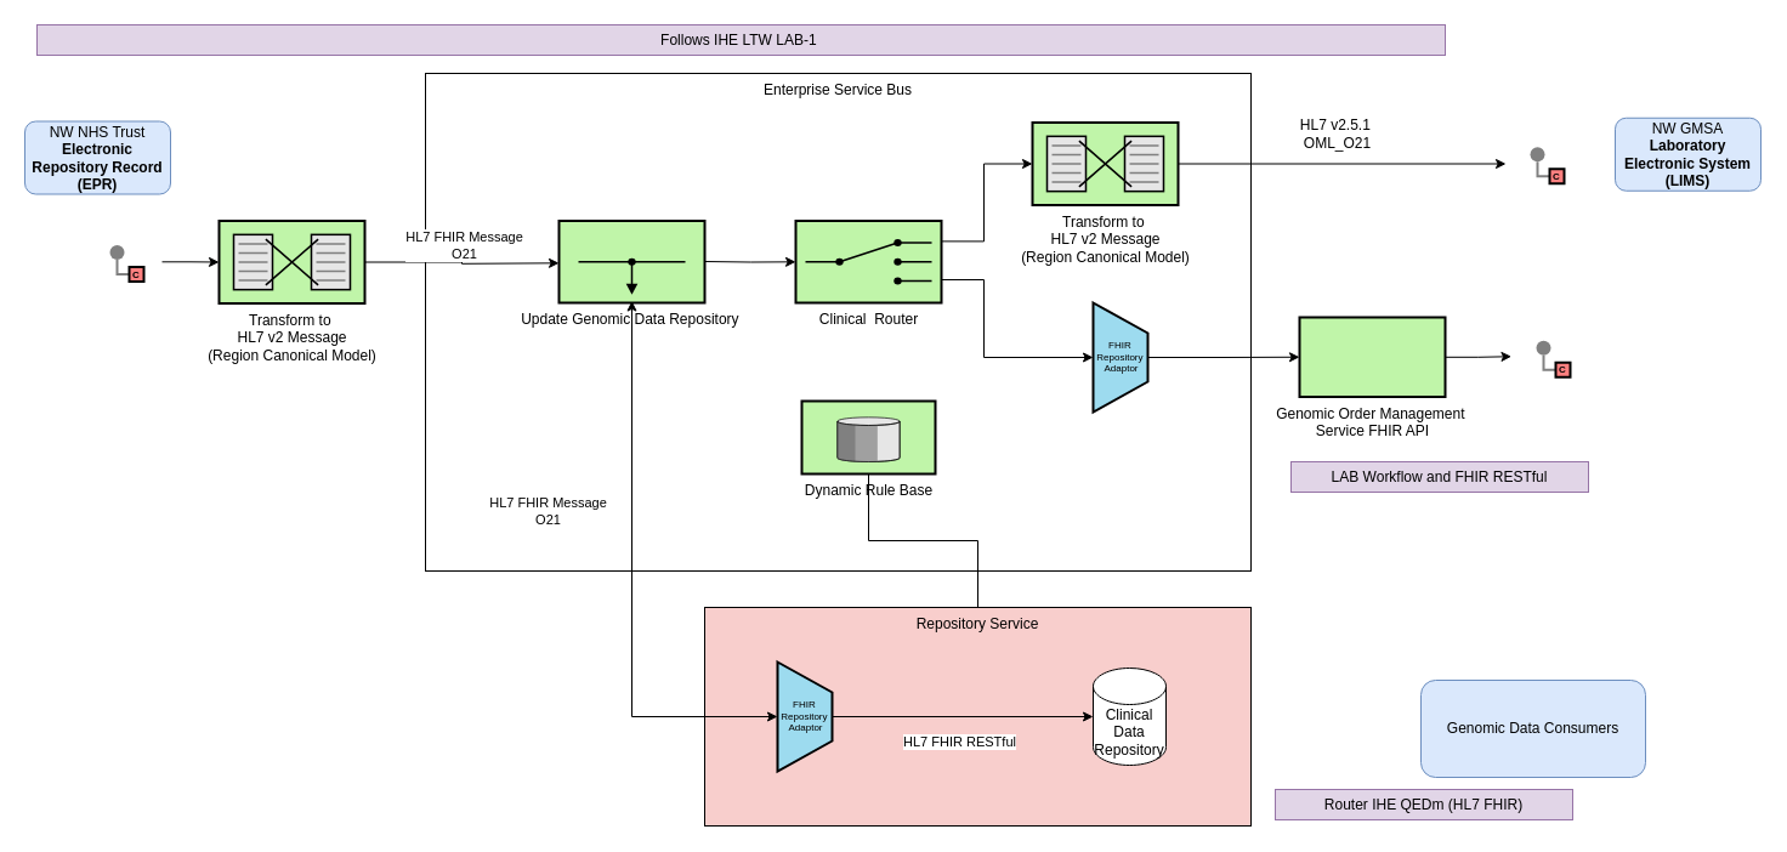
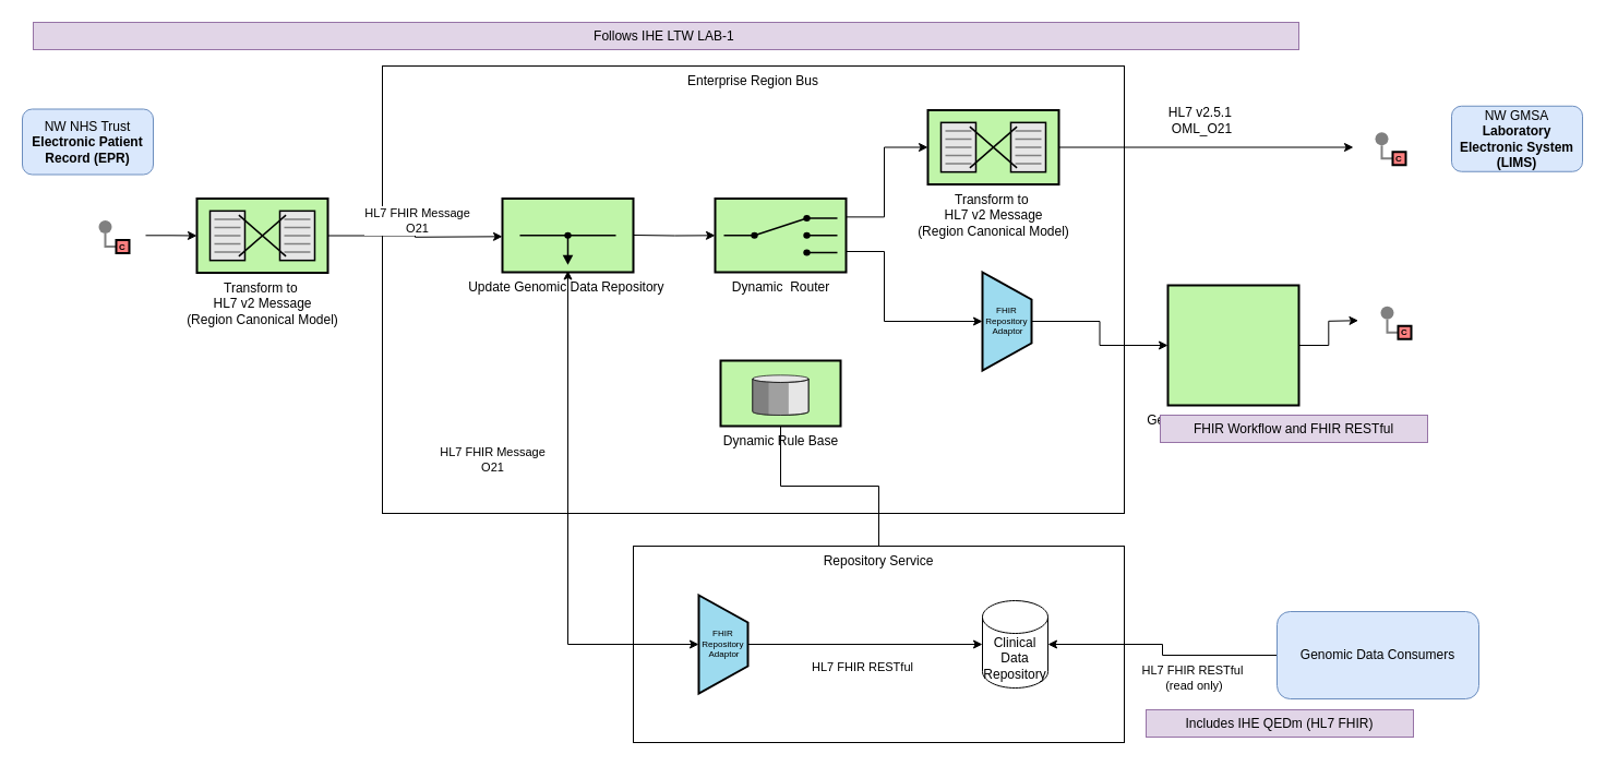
  <mxCell id="0" />
  <mxCell id="1" parent="0" />
- <mxCell id="2" value="Repository Service" style="rounded=0;whiteSpace=wrap;html=1;verticalAlign=top;fillColor=#f8cecc;" vertex="1" parent="1"><mxGeometry x="580" y="500" width="450" height="180" as="geometry" /></mxCell>
- <mxCell id="3" value="Enterprise Service Bus" style="rounded=0;whiteSpace=wrap;html=1;verticalAlign=top;" vertex="1" parent="1"><mxGeometry x="350" y="60" width="680" height="410" as="geometry" /></mxCell>
+ <mxCell id="2" value="Repository Service" style="rounded=0;whiteSpace=wrap;html=1;verticalAlign=top;" vertex="1" parent="1"><mxGeometry x="580" y="500" width="450" height="180" as="geometry" /></mxCell>
+ <mxCell id="3" value="Enterprise Region Bus" style="rounded=0;whiteSpace=wrap;html=1;verticalAlign=top;" vertex="1" parent="1"><mxGeometry x="350" y="60" width="680" height="410" as="geometry" /></mxCell>
  <mxCell id="4" style="edgeStyle=orthogonalEdgeStyle;rounded=0;orthogonalLoop=1;jettySize=auto;html=1;exitX=1;exitY=0.5;exitDx=0;exitDy=0;exitPerimeter=0;" edge="1" parent="1" source="47"><mxGeometry relative="1" as="geometry"><mxPoint x="460" y="216.3" as="targetPoint" /><mxPoint x="320" y="216" as="sourcePoint" /></mxGeometry></mxCell>
  <mxCell id="5" value="HL7 FHIR Message&lt;br&gt;O21" style="edgeLabel;html=1;align=center;verticalAlign=middle;resizable=0;points=[];" connectable="0" vertex="1" parent="4"><mxGeometry x="-0.269" y="1" relative="1" as="geometry"><mxPoint x="22" y="-13" as="offset" /></mxGeometry></mxCell>
  <mxCell id="6" value="" style="rounded=0;whiteSpace=wrap;html=1;strokeColor=none;" vertex="1" parent="1"><mxGeometry x="70" y="190.25" width="63" height="50" as="geometry" /></mxCell>
  <mxCell id="7" value="NW GMSA &lt;b&gt;Laboratory Electronic System (LIMS)&lt;/b&gt;" style="rounded=1;whiteSpace=wrap;html=1;fillColor=#dae8fc;strokeColor=#6c8ebf;" vertex="1" parent="1"><mxGeometry x="1330" y="96.75" width="120" height="60" as="geometry" /></mxCell>
  <mxCell id="8" style="edgeStyle=orthogonalEdgeStyle;rounded=0;orthogonalLoop=1;jettySize=auto;html=1;endArrow=none;startFill=0;" edge="1" parent="1" source="9" target="2"><mxGeometry relative="1" as="geometry" /></mxCell>
  <mxCell id="9" value="&lt;font style=&quot;font-size: 12px;&quot;&gt;Dynamic Rule Base&lt;br&gt;&lt;/font&gt;" style="html=1;strokeWidth=2;outlineConnect=0;dashed=0;align=center;fontSize=8;verticalLabelPosition=bottom;verticalAlign=top;shape=mxgraph.eip.message_store;fillColor=#c0f5a9" vertex="1" parent="1"><mxGeometry x="660" y="330" width="110" height="60" as="geometry" /></mxCell>
  <mxCell id="10" value="" style="rounded=0;whiteSpace=wrap;html=1;strokeColor=none;" vertex="1" parent="1"><mxGeometry x="1240" y="109.5" width="73" height="50" as="geometry" /></mxCell>
  <mxCell id="11" style="edgeStyle=orthogonalEdgeStyle;rounded=0;orthogonalLoop=1;jettySize=auto;html=1;entryX=0;entryY=0.5;entryDx=0;entryDy=0;exitX=1;exitY=0.5;exitDx=0;exitDy=0;exitPerimeter=0;" edge="1" parent="1" source="20" target="10"><mxGeometry relative="1" as="geometry"><mxPoint x="1062.7" y="215" as="targetPoint" /></mxGeometry></mxCell>
  <mxCell id="12" value="&lt;font style=&quot;font-size: 12px;&quot;&gt;HL7 v2.5.1&amp;nbsp;&lt;/font&gt;&lt;div&gt;&lt;font style=&quot;font-size: 12px;&quot;&gt;OML_O21&lt;/font&gt;&lt;/div&gt;" style="edgeLabel;html=1;align=center;verticalAlign=middle;resizable=0;points=[];" connectable="0" vertex="1" parent="11"><mxGeometry x="-0.139" y="-3" relative="1" as="geometry"><mxPoint x="14" y="-28" as="offset" /></mxGeometry></mxCell>
  <mxCell id="13" value="Clinical Data Repository" style="shape=cylinder3;whiteSpace=wrap;html=1;boundedLbl=1;backgroundOutline=1;size=15;" vertex="1" parent="1"><mxGeometry x="900" y="550" width="60" height="80" as="geometry" /></mxCell>
  <mxCell id="14" value="FHIR&amp;nbsp;&lt;div&gt;Repository&amp;nbsp;&lt;div&gt;Adaptor&lt;/div&gt;&lt;/div&gt;" style="strokeWidth=2;outlineConnect=0;dashed=0;align=center;html=1;fontSize=8;shape=mxgraph.eip.channel_adapter;fillColor=#9ddbef;" vertex="1" parent="1"><mxGeometry x="640" y="545" width="45" height="90" as="geometry" /></mxCell>
  <mxCell id="15" style="edgeStyle=orthogonalEdgeStyle;rounded=0;orthogonalLoop=1;jettySize=auto;html=1;entryX=0;entryY=0.5;entryDx=0;entryDy=0;entryPerimeter=0;" edge="1" parent="1" source="14" target="13"><mxGeometry relative="1" as="geometry" /></mxCell>
  <mxCell id="16" value="HL7 FHIR RESTful" style="edgeLabel;html=1;align=center;verticalAlign=middle;resizable=0;points=[];" connectable="0" vertex="1" parent="15"><mxGeometry x="-0.292" y="-3" relative="1" as="geometry"><mxPoint x="28" y="17" as="offset" /></mxGeometry></mxCell>
  <mxCell id="17" style="edgeStyle=orthogonalEdgeStyle;rounded=0;orthogonalLoop=1;jettySize=auto;html=1;entryX=0;entryY=0.5;entryDx=0;entryDy=0;entryPerimeter=0;exitX=1;exitY=0.25;exitDx=0;exitDy=0;exitPerimeter=0;" edge="1" parent="1" source="27" target="20"><mxGeometry relative="1" as="geometry"><mxPoint x="580" y="215" as="sourcePoint" /><Array as="points"><mxPoint x="810" y="198" /><mxPoint x="810" y="134" /></Array></mxGeometry></mxCell>
  <mxCell id="18" style="edgeStyle=orthogonalEdgeStyle;rounded=0;orthogonalLoop=1;jettySize=auto;html=1;entryX=0;entryY=0.5;entryDx=0;entryDy=0;entryPerimeter=0;startArrow=classic;startFill=1;" edge="1" parent="1" target="14"><mxGeometry relative="1" as="geometry"><mxPoint x="520" y="247.5" as="sourcePoint" /><Array as="points"><mxPoint x="520" y="590" /></Array></mxGeometry></mxCell>
  <mxCell id="19" value="HL7 FHIR Message &lt;br&gt;O21" style="edgeLabel;html=1;align=center;verticalAlign=middle;resizable=0;points=[];" connectable="0" vertex="1" parent="18"><mxGeometry x="-0.25" y="-1" relative="1" as="geometry"><mxPoint x="-69" as="offset" /></mxGeometry></mxCell>
  <mxCell id="20" value="&lt;font style=&quot;font-size: 12px;&quot;&gt;Transform to&amp;nbsp;&lt;/font&gt;&lt;div&gt;&lt;font style=&quot;font-size: 12px;&quot;&gt;HL7 v2 Message&lt;/font&gt;&lt;br&gt;&lt;/div&gt;&lt;div&gt;&lt;font style=&quot;font-size: 12px;&quot;&gt;(Region Canonical Model)&lt;/font&gt;&lt;/div&gt;" style="html=1;strokeWidth=2;outlineConnect=0;dashed=0;align=center;fontSize=8;shape=mxgraph.eip.message_translator;fillColor=#c0f5a9;verticalLabelPosition=bottom;verticalAlign=top;" vertex="1" parent="1"><mxGeometry x="850" y="100.5" width="120" height="68" as="geometry" /></mxCell>
+ <mxCell id="21" style="edgeStyle=orthogonalEdgeStyle;rounded=0;orthogonalLoop=1;jettySize=auto;html=1;" edge="1" parent="1" source="23" target="13"><mxGeometry relative="1" as="geometry" /></mxCell>
+ <mxCell id="22" value="HL7 FHIR RESTful&amp;nbsp;&lt;br&gt;(read only)" style="edgeLabel;html=1;align=center;verticalAlign=middle;resizable=0;points=[];" connectable="0" vertex="1" parent="21"><mxGeometry x="-0.167" y="3" relative="1" as="geometry"><mxPoint x="15" y="17" as="offset" /></mxGeometry></mxCell>
  <mxCell id="23" value="Genomic Data Consumers" style="rounded=1;whiteSpace=wrap;html=1;fillColor=#dae8fc;strokeColor=#6c8ebf;" vertex="1" parent="1"><mxGeometry x="1170" y="560" width="185" height="80" as="geometry" /></mxCell>
  <mxCell id="24" style="edgeStyle=orthogonalEdgeStyle;rounded=0;orthogonalLoop=1;jettySize=auto;html=1;entryX=0;entryY=0.5;entryDx=0;entryDy=0;" edge="1" parent="1" source="25" target="30"><mxGeometry relative="1" as="geometry" /></mxCell>
  <mxCell id="25" value="FHIR&amp;nbsp;&lt;div&gt;Repository&amp;nbsp;&lt;div&gt;Adaptor&lt;/div&gt;&lt;/div&gt;" style="strokeWidth=2;outlineConnect=0;dashed=0;align=center;html=1;fontSize=8;shape=mxgraph.eip.channel_adapter;fillColor=#9ddbef;" vertex="1" parent="1"><mxGeometry x="900" y="249" width="45" height="90" as="geometry" /></mxCell>
  <mxCell id="26" value="" style="edgeStyle=orthogonalEdgeStyle;rounded=0;orthogonalLoop=1;jettySize=auto;html=1;" edge="1" parent="1" target="27"><mxGeometry relative="1" as="geometry"><mxPoint x="580" y="215" as="sourcePoint" /><mxPoint x="845" y="215" as="targetPoint" /></mxGeometry></mxCell>
- <mxCell id="27" value="&lt;font style=&quot;font-size: 12px;&quot;&gt;Clinical&amp;nbsp; Router&lt;/font&gt;" style="html=1;strokeWidth=2;outlineConnect=0;dashed=0;align=center;fontSize=8;shape=mxgraph.eip.content_based_router;verticalLabelPosition=bottom;verticalAlign=top;fillColor=#c0f5a9;" vertex="1" parent="1"><mxGeometry x="655" y="181.5" width="120" height="67.5" as="geometry" /></mxCell>
+ <mxCell id="27" value="&lt;font style=&quot;font-size: 12px;&quot;&gt;Dynamic&amp;nbsp; Router&lt;/font&gt;" style="html=1;strokeWidth=2;outlineConnect=0;dashed=0;align=center;fontSize=8;shape=mxgraph.eip.content_based_router;verticalLabelPosition=bottom;verticalAlign=top;fillColor=#c0f5a9;" vertex="1" parent="1"><mxGeometry x="655" y="181.5" width="120" height="67.5" as="geometry" /></mxCell>
  <mxCell id="28" style="edgeStyle=orthogonalEdgeStyle;rounded=0;orthogonalLoop=1;jettySize=auto;html=1;entryX=0;entryY=0.5;entryDx=0;entryDy=0;entryPerimeter=0;exitX=1;exitY=0.75;exitDx=0;exitDy=0;exitPerimeter=0;" edge="1" parent="1" source="27" target="25"><mxGeometry relative="1" as="geometry"><mxPoint x="777" y="215.286" as="sourcePoint" /><mxPoint x="902" y="304.5" as="targetPoint" /><Array as="points"><mxPoint x="775" y="230" /><mxPoint x="810" y="230" /><mxPoint x="810" y="294" /></Array></mxGeometry></mxCell>
  <mxCell id="29" style="edgeStyle=orthogonalEdgeStyle;rounded=0;orthogonalLoop=1;jettySize=auto;html=1;entryX=0;entryY=0.5;entryDx=0;entryDy=0;" edge="1" parent="1" source="30"><mxGeometry relative="1" as="geometry"><mxPoint x="1244.5" y="293.25" as="targetPoint" /></mxGeometry></mxCell>
- <mxCell id="30" value="&lt;font style=&quot;font-size: 12px;&quot;&gt;Genomic Order Management&amp;nbsp;&lt;/font&gt;&lt;div&gt;&lt;font style=&quot;font-size: 12px;&quot;&gt;Service FHIR API&lt;/font&gt;&lt;/div&gt;" style="strokeWidth=2;dashed=0;align=center;fontSize=8;shape=rect;fillColor=#c0f5a9;verticalLabelPosition=bottom;verticalAlign=top;html=1;" vertex="1" parent="1"><mxGeometry x="1070" y="261" width="120" height="65.5" as="geometry" /></mxCell>
- <mxCell id="31" value="NW NHS Trust&lt;br&gt;&lt;b&gt;Electronic Repository Record (EPR)&lt;/b&gt;" style="rounded=1;whiteSpace=wrap;html=1;fillColor=#dae8fc;strokeColor=#6c8ebf;" vertex="1" parent="1"><mxGeometry x="20" y="99.5" width="120" height="60" as="geometry" /></mxCell>
+ <mxCell id="30" value="&lt;font style=&quot;font-size: 12px;&quot;&gt;Genomic Order Management&amp;nbsp;&lt;/font&gt;&lt;div&gt;&lt;font style=&quot;font-size: 12px;&quot;&gt;Service FHIR API&lt;/font&gt;&lt;/div&gt;" style="strokeWidth=2;dashed=0;align=center;fontSize=8;shape=rect;fillColor=#c0f5a9;verticalLabelPosition=bottom;verticalAlign=top;html=1;" vertex="1" parent="1"><mxGeometry x="1070" y="261" width="120" height="110" as="geometry" /></mxCell>
+ <mxCell id="31" value="NW NHS Trust&lt;br&gt;&lt;b&gt;Electronic Patient Record (EPR)&lt;/b&gt;" style="rounded=1;whiteSpace=wrap;html=1;fillColor=#dae8fc;strokeColor=#6c8ebf;" vertex="1" parent="1"><mxGeometry x="20" y="99.5" width="120" height="60" as="geometry" /></mxCell>
  <mxCell id="32" value="" style="edgeStyle=orthogonalEdgeStyle;rounded=0;exitX=0;exitY=0.5;endArrow=none;dashed=0;html=1;strokeColor=#808080;strokeWidth=2;" edge="1" parent="1" source="34" target="33"><mxGeometry relative="1" as="geometry" /></mxCell>
  <mxCell id="33" value="" style="strokeWidth=2;dashed=0;align=center;fontSize=8;shape=ellipse;fillColor=#808080;strokeColor=none;" vertex="1" parent="1"><mxGeometry x="90" y="201.5" width="12" height="12" as="geometry" /></mxCell>
  <mxCell id="34" value="C" style="strokeWidth=2;dashed=0;align=center;fontSize=8;shape=rect;fillColor=#FF8080;fontStyle=1;whiteSpace=wrap;html=1;" vertex="1" parent="1"><mxGeometry x="106" y="219.5" width="12" height="12" as="geometry" /></mxCell>
  <mxCell id="35" value="" style="rounded=0;whiteSpace=wrap;html=1;strokeColor=none;" vertex="1" parent="1"><mxGeometry x="1240" y="109.5" width="63" height="50" as="geometry" /></mxCell>
  <mxCell id="36" value="" style="edgeStyle=orthogonalEdgeStyle;rounded=0;exitX=0;exitY=0.5;endArrow=none;dashed=0;html=1;strokeColor=#808080;strokeWidth=2;" edge="1" parent="1" source="38" target="37"><mxGeometry relative="1" as="geometry" /></mxCell>
  <mxCell id="37" value="" style="strokeWidth=2;dashed=0;align=center;fontSize=8;shape=ellipse;fillColor=#808080;strokeColor=none;" vertex="1" parent="1"><mxGeometry x="1260" y="120.75" width="12" height="12" as="geometry" /></mxCell>
  <mxCell id="38" value="C" style="strokeWidth=2;dashed=0;align=center;fontSize=8;shape=rect;fillColor=#FF8080;fontStyle=1;whiteSpace=wrap;html=1;" vertex="1" parent="1"><mxGeometry x="1276" y="138.75" width="12" height="12" as="geometry" /></mxCell>
  <mxCell id="39" value="" style="rounded=0;whiteSpace=wrap;html=1;strokeColor=none;" vertex="1" parent="1"><mxGeometry x="1245" y="269" width="63" height="50" as="geometry" /></mxCell>
  <mxCell id="40" value="" style="edgeStyle=orthogonalEdgeStyle;rounded=0;exitX=0;exitY=0.5;endArrow=none;dashed=0;html=1;strokeColor=#808080;strokeWidth=2;" edge="1" parent="1" source="42" target="41"><mxGeometry relative="1" as="geometry" /></mxCell>
  <mxCell id="41" value="" style="strokeWidth=2;dashed=0;align=center;fontSize=8;shape=ellipse;fillColor=#808080;strokeColor=none;" vertex="1" parent="1"><mxGeometry x="1265" y="280.25" width="12" height="12" as="geometry" /></mxCell>
  <mxCell id="42" value="C" style="strokeWidth=2;dashed=0;align=center;fontSize=8;shape=rect;fillColor=#FF8080;fontStyle=1;whiteSpace=wrap;html=1;" vertex="1" parent="1"><mxGeometry x="1281" y="298.25" width="12" height="12" as="geometry" /></mxCell>
  <mxCell id="43" value="&lt;span style=&quot;font-size: 12px;&quot;&gt;Update Genomic Data Repository&amp;nbsp;&lt;/span&gt;" style="html=1;strokeWidth=2;outlineConnect=0;dashed=0;align=center;fontSize=8;verticalLabelPosition=bottom;verticalAlign=top;shape=mxgraph.eip.wire_tap;fillColor=#c0f5a9" vertex="1" parent="1"><mxGeometry x="460" y="181.5" width="120" height="67.5" as="geometry" /></mxCell>
- <mxCell id="44" value="Router IHE QEDm (HL7 FHIR)" style="rounded=0;whiteSpace=wrap;html=1;fillColor=#e1d5e7;strokeColor=#9673a6;" vertex="1" parent="1"><mxGeometry x="1050" y="650" width="245" height="25" as="geometry" /></mxCell>
+ <mxCell id="44" value="Includes IHE QEDm (HL7 FHIR)" style="rounded=0;whiteSpace=wrap;html=1;fillColor=#e1d5e7;strokeColor=#9673a6;" vertex="1" parent="1"><mxGeometry x="1050" y="650" width="245" height="25" as="geometry" /></mxCell>
  <mxCell id="45" value="Follows IHE LTW LAB-1&amp;nbsp;" style="rounded=0;whiteSpace=wrap;html=1;fillColor=#e1d5e7;strokeColor=#9673a6;" vertex="1" parent="1"><mxGeometry x="30" y="20" width="1160" height="25" as="geometry" /></mxCell>
- <mxCell id="46" value="LAB Workflow and FHIR RESTful" style="rounded=0;whiteSpace=wrap;html=1;fillColor=#e1d5e7;strokeColor=#9673a6;" vertex="1" parent="1"><mxGeometry x="1063" y="380" width="245" height="25" as="geometry" /></mxCell>
+ <mxCell id="46" value="FHIR Workflow and FHIR RESTful" style="rounded=0;whiteSpace=wrap;html=1;fillColor=#e1d5e7;strokeColor=#9673a6;" vertex="1" parent="1"><mxGeometry x="1063" y="380" width="245" height="25" as="geometry" /></mxCell>
  <mxCell id="47" value="&lt;font style=&quot;font-size: 12px;&quot;&gt;Transform to&amp;nbsp;&lt;/font&gt;&lt;div&gt;&lt;font style=&quot;font-size: 12px;&quot;&gt;HL7 v2 Message&lt;/font&gt;&lt;br&gt;&lt;/div&gt;&lt;div&gt;&lt;font style=&quot;font-size: 12px;&quot;&gt;(Region Canonical Model)&lt;/font&gt;&lt;/div&gt;" style="html=1;strokeWidth=2;outlineConnect=0;dashed=0;align=center;fontSize=8;shape=mxgraph.eip.message_translator;fillColor=#c0f5a9;verticalLabelPosition=bottom;verticalAlign=top;" vertex="1" parent="1"><mxGeometry x="180" y="181.5" width="120" height="68" as="geometry" /></mxCell>
  <mxCell id="48" style="edgeStyle=orthogonalEdgeStyle;rounded=0;orthogonalLoop=1;jettySize=auto;html=1;entryX=0;entryY=0.5;entryDx=0;entryDy=0;entryPerimeter=0;" edge="1" parent="1" source="6" target="47"><mxGeometry relative="1" as="geometry" /></mxCell>
